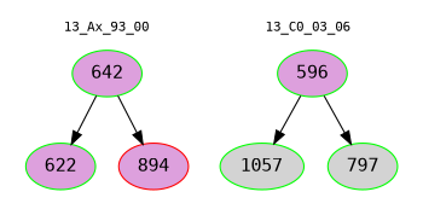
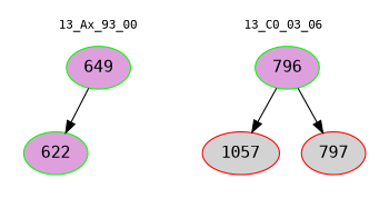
  digraph {
    fontname="DejaVu Sans Mono"
    node [color=green fillcolor=plum fontname="DejaVu Sans Mono" style=filled]
    edge [arrowhead=normal color=black fontname="DejaVu Sans Mono"]
-   n1 [label=642]
+   n1 [label=649]
    n2 [label=622]
-   n3 [color=red label=894]
-   n4 [label=596]
-   n5 [fillcolor=lightgrey label=1057]
-   n6 [fillcolor=lightgrey label=797]
+   n4 [label=796]
+   n5 [color=red fillcolor=lightgrey label=1057]
+   n6 [color=red fillcolor=lightgrey label=797]
    subgraph cluster_1 {
      color=white
      fontsize=10
      label="13_Ax_93_00"
      n1
      n2
-     n3
    }
    subgraph cluster_2 {
      color=white
      fontsize=10
      label="13_C0_03_06"
      n4
      n5
      n6
    }
    n1 -> n2
-   n1 -> n3
    n4 -> n5
    n4 -> n6
  }
